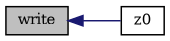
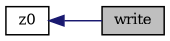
  digraph {
    rankdir=LR
    fontname="DejaVu Serif"
    node [color=black fontname="DejaVu Serif" fontsize=10 shape=record]
    n1 [fillcolor=grey75 fontcolor=black height=0.2 label=write style=filled width=0.4]
    n2 [height=0.2 label=z0 width=0.4]
-   n1 -> n2 [color=midnightblue dir=back fontname="DejaVu Serif" fontsize=10 labelfontname=FreeSans labelfontsize=10 style=solid]
+   n2 -> n1 [color=midnightblue dir=back fontname="DejaVu Serif" fontsize=10 labelfontname=FreeSans labelfontsize=10 style=solid]
  }
